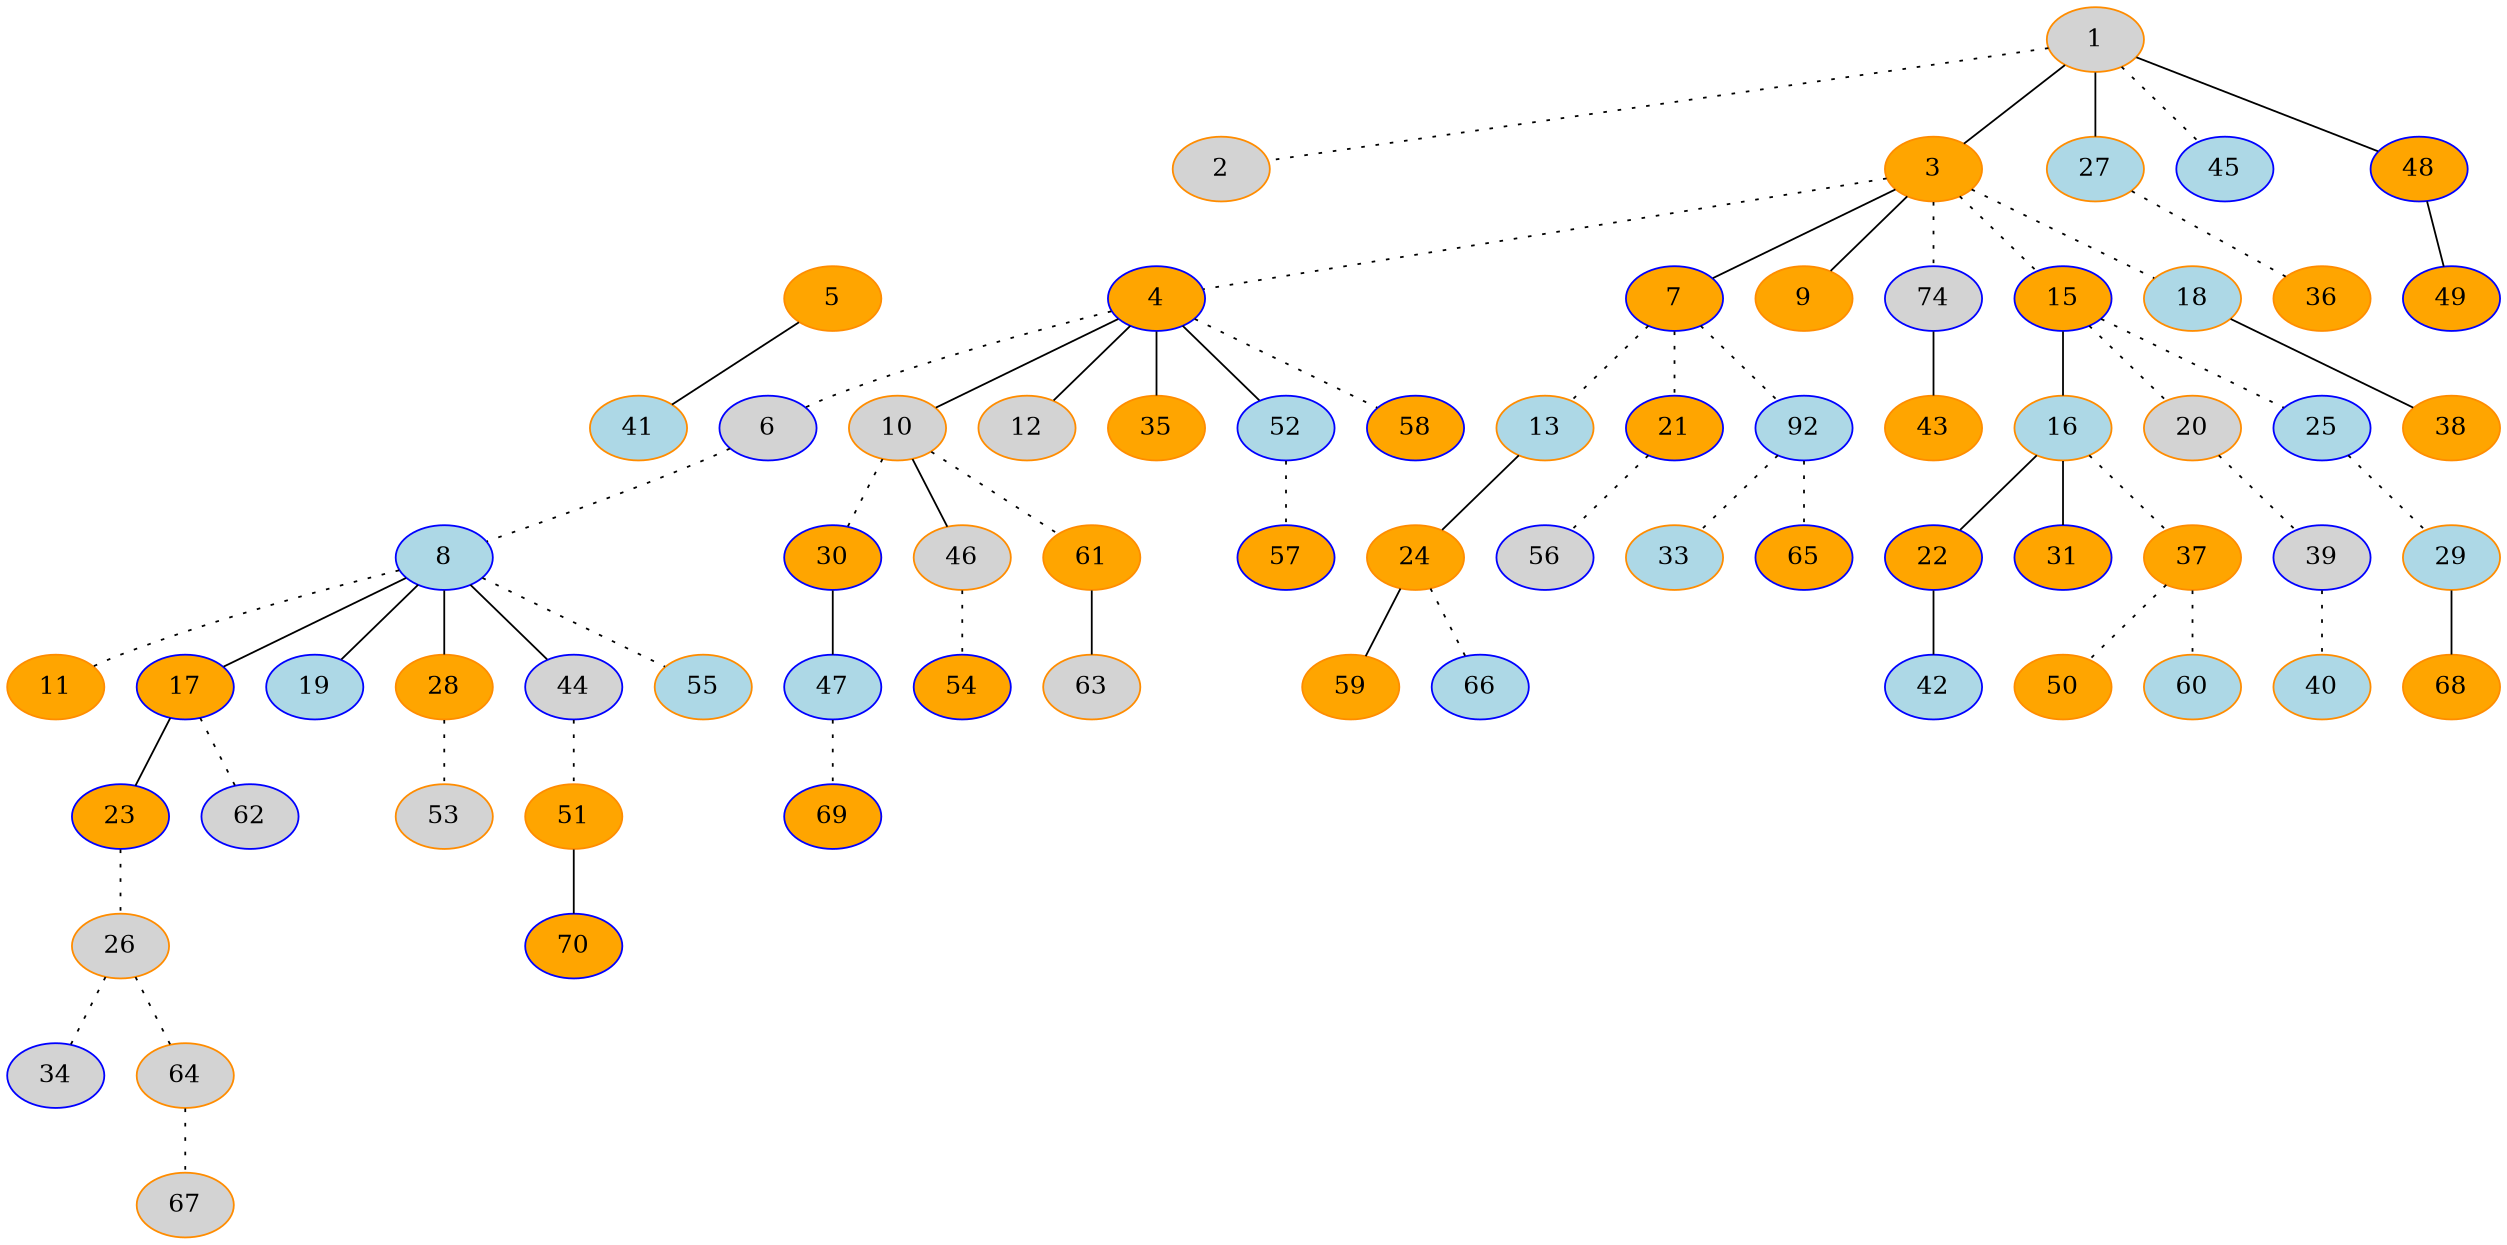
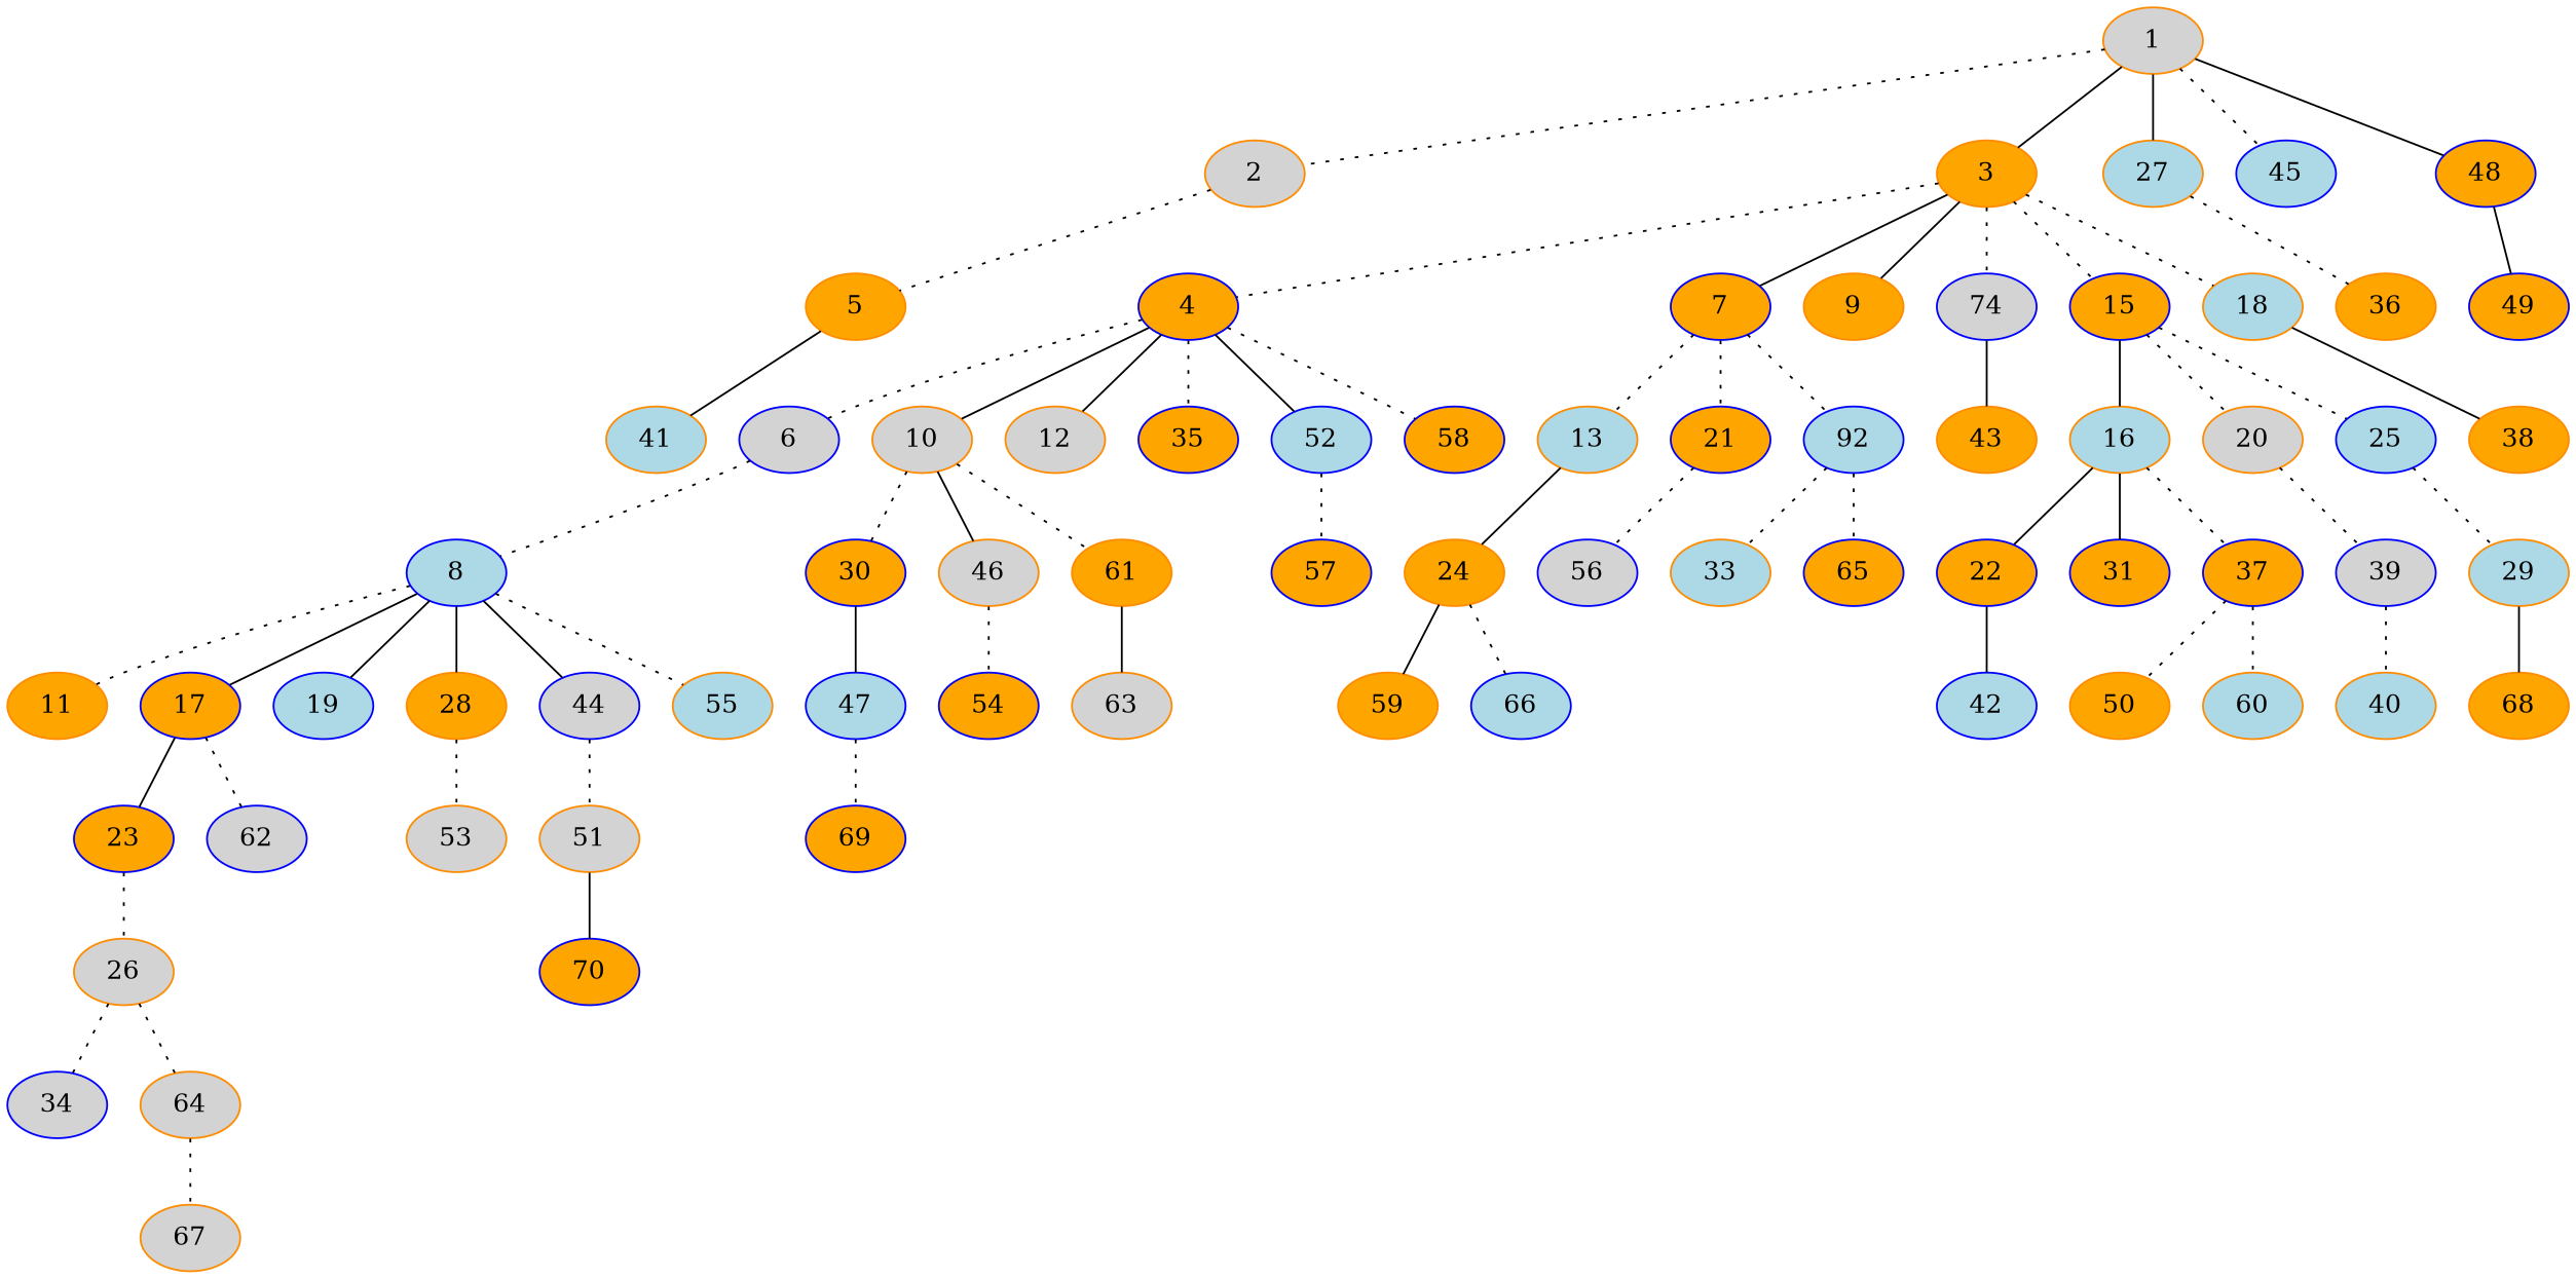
  graph {
    node [color=darkorange fillcolor=orange style=filled]
    edge [style=dotted]
    1 [fillcolor=lightgrey]
    2 [fillcolor=lightgrey]
    3
    27 [fillcolor=lightblue]
    45 [color=blue fillcolor=lightblue]
    48 [color=blue]
    5
    4 [color=blue]
    7 [color=blue]
    9
    n11 [color=blue fillcolor=lightgrey label=74]
    15 [color=blue]
    18 [fillcolor=lightblue]
    36
    49 [color=blue]
    41 [fillcolor=lightblue]
    6 [color=blue fillcolor=lightgrey]
    10 [fillcolor=lightgrey]
    12 [fillcolor=lightgrey]
-   35
+   35 [color=blue]
    52 [color=blue fillcolor=lightblue]
    58 [color=blue]
    13 [fillcolor=lightblue]
    21 [color=blue]
    n25 [color=blue fillcolor=lightblue label=92]
    43
    16 [fillcolor=lightblue]
    20 [fillcolor=lightgrey]
    25 [color=blue fillcolor=lightblue]
    38
    8 [color=blue fillcolor=lightblue]
    30 [color=blue]
    46 [fillcolor=lightgrey]
    61
    57 [color=blue]
    11
    17 [color=blue]
    19 [color=blue fillcolor=lightblue]
    28
    44 [color=blue fillcolor=lightgrey]
    55 [fillcolor=lightblue]
    24
    56 [color=blue fillcolor=lightgrey]
    33 [fillcolor=lightblue]
    65 [color=blue]
    23 [color=blue]
    62 [color=blue fillcolor=lightgrey]
    53 [fillcolor=lightgrey]
-   51
+   51 [fillcolor=lightgrey]
    47 [color=blue fillcolor=lightblue]
    54 [color=blue]
    63 [fillcolor=lightgrey]
    59
    66 [color=blue fillcolor=lightblue]
    22 [color=blue]
    31 [color=blue]
-   37
+   37 [color=blue]
    39 [color=blue fillcolor=lightgrey]
    29 [fillcolor=lightblue]
    42 [color=blue fillcolor=lightblue]
    50
    60 [fillcolor=lightblue]
    26 [fillcolor=lightgrey]
    40 [fillcolor=lightblue]
    34 [color=blue fillcolor=lightgrey]
    64 [fillcolor=lightgrey]
    68
    67 [fillcolor=lightgrey]
    69 [color=blue]
    70 [color=blue]
    1 -- 2
    1 -- 3 [style=solid]
    1 -- 27 [style=solid]
    1 -- 45
    1 -- 48 [style=solid]
+   2 -- 5
    3 -- 4
    3 -- 7 [style=solid]
    3 -- 9 [style=solid]
    3 -- n11
    3 -- 15
    3 -- 18
    27 -- 36
    48 -- 49 [style=solid]
    5 -- 41 [style=solid]
    4 -- 6
    4 -- 10 [style=solid]
    4 -- 12 [style=solid]
-   4 -- 35 [style=solid]
+   4 -- 35
    4 -- 52 [style=solid]
    4 -- 58
    7 -- 13
    7 -- 21
    7 -- n25
    n11 -- 43 [style=solid]
    15 -- 16 [style=solid]
    15 -- 20
    15 -- 25
    18 -- 38 [style=solid]
    6 -- 8
    10 -- 30
    10 -- 46 [style=solid]
    10 -- 61
    52 -- 57
    13 -- 24 [style=solid]
    21 -- 56
    n25 -- 33
    n25 -- 65
    16 -- 22 [style=solid]
    16 -- 31 [style=solid]
    16 -- 37
    20 -- 39
    25 -- 29
    8 -- 11
    8 -- 17 [style=solid]
    8 -- 19 [style=solid]
    8 -- 28 [style=solid]
    8 -- 44 [style=solid]
    8 -- 55
    30 -- 47 [style=solid]
    46 -- 54
    61 -- 63 [style=solid]
    17 -- 23 [style=solid]
    17 -- 62
    28 -- 53
    44 -- 51
    24 -- 59 [style=solid]
    24 -- 66
    23 -- 26
    51 -- 70 [style=solid]
    47 -- 69
    22 -- 42 [style=solid]
    37 -- 50
    37 -- 60
    39 -- 40
    29 -- 68 [style=solid]
    26 -- 34
    26 -- 64
    64 -- 67
  }
